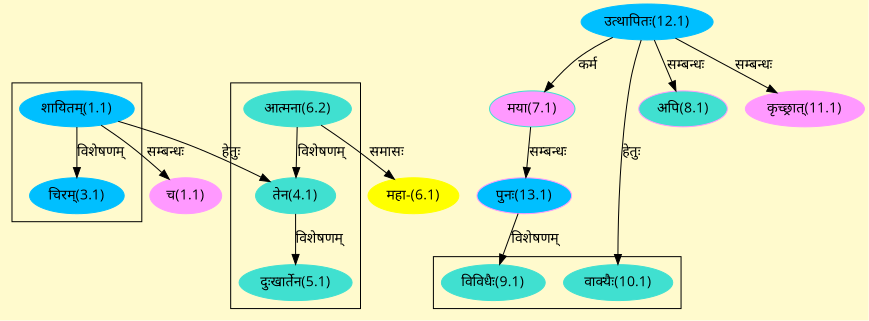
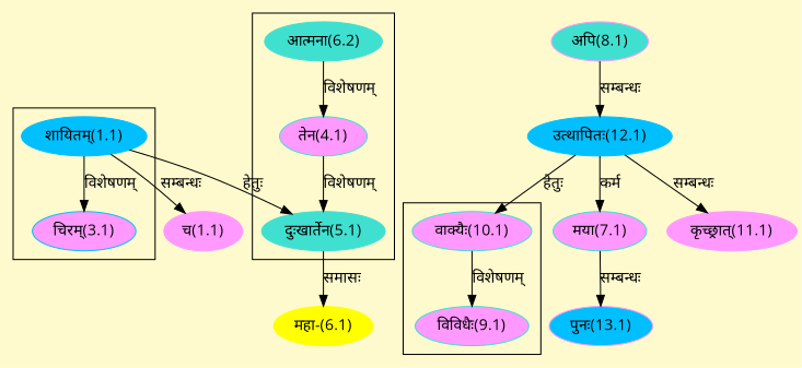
  digraph {
    bgcolor=lemonchiffon1
    compound=true
    fontname="Open Sans"
    rankdir=BT
    node [color="#40E0D0" fontname="Open Sans" style=filled]
    edge [dir=back fontname="Open Sans"]
-   n1 [color="#00BFFF" label="चिरम्(3.1)"]
+   n1 [color="#00BFFF" label="चिरम्(3.1)" fillcolor="#FF99FF"]
    n2 [color="#00BFFF" label="शायितम्(1.1)"]
    n3 [label="दुःखार्तेन(5.1)"]
-   n4 [label="तेन(4.1)"]
+   n4 [label="तेन(4.1)" fillcolor="#FF99FF"]
    n5 [label="आत्मना(6.2)"]
-   n6 [label="विविधैः(9.1)"]
-   n7 [label="वाक्यैः(10.1)"]
+   n6 [label="विविधैः(9.1)" fillcolor="#FF99FF"]
+   n7 [label="वाक्यैः(10.1)" fillcolor="#FF99FF"]
    n8 [color="#00BFFF" label="उत्थापितः(12.1)"]
    n9 [color="#FF99FF" label="च(1.1)"]
    n10 [color="#FFFF00" label="महा-(6.1)"]
    n11 [fillcolor="#FF99FF" label="मया(7.1)"]
    n12 [color="#FF99FF" fillcolor="#40E0D0" label="अपि(8.1)"]
    n13 [color="#FF99FF" label="कृच्छ्रात्(11.1)"]
    n14 [color="#FF99FF" fillcolor="#00BFFF" label="पुनः(13.1)"]
    subgraph cluster_1 {
      n1
      n2
    }
    subgraph cluster_2 {
      n3
      n4
      n5
    }
    subgraph cluster_3 {
      n6
      n7
    }
    n1 -> n2 [label="विशेषणम्"]
    n3 -> n4 [label="विशेषणम्"]
-   n4 -> n2 [label="हेतुः"]
+   n3 -> n2 [label="हेतुः"]
    n4 -> n5 [label="विशेषणम्"]
-   n6 -> n14 [label="विशेषणम्"]
+   n6 -> n7 [label="विशेषणम्"]
    n7 -> n8 [label="हेतुः"]
    n9 -> n2 [label="सम्बन्धः"]
-   n10 -> n5 [label="समासः"]
+   n10 -> n3 [label="समासः"]
    n11 -> n8 [label="कर्म"]
-   n12 -> n8 [label="सम्बन्धः"]
+   n8 -> n12 [label="सम्बन्धः"]
    n13 -> n8 [label="सम्बन्धः"]
    n14 -> n11 [label="सम्बन्धः"]
  }
